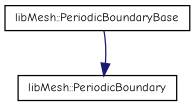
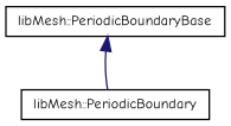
  digraph {
    rankdir=TB
    fontname="Comic Neue"
    node [color=black fillcolor=white fontname="Comic Neue" fontsize=10 shape=record style=filled]
    n1 [height=0.2 label="libMesh::PeriodicBoundaryBase" width=0.4]
    n2 [height=0.2 label="libMesh::PeriodicBoundary" width=0.4]
-   n2 -> n1 [color=midnightblue dir=back fontname="Comic Neue" fontsize=10 labelfontname=Helvetica labelfontsize=10 style=solid]
+   n1 -> n2 [color=midnightblue dir=back fontname="Comic Neue" fontsize=10 labelfontname=Helvetica labelfontsize=10 style=solid]
  }
